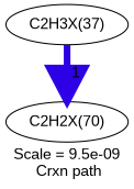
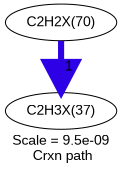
  digraph {
    fontname="Liberation Sans"
    label="Scale = 9.5e-09\l Crxn path"
    node [fontname="Liberation Sans"]
    n1 [label="C2H3X(37)"]
    n2 [label="C2H2X(70)"]
-   n1 -> n2 [arrowsize=3 color="0.7, 1.5, 0.9" fontname="Liberation Sans" label=" 1" style="setlinewidth(6)"]
+   n2 -> n1 [arrowsize=3 color="0.7, 1.5, 0.9" fontname="Liberation Sans" label=" 1" style="setlinewidth(6)"]
  }
